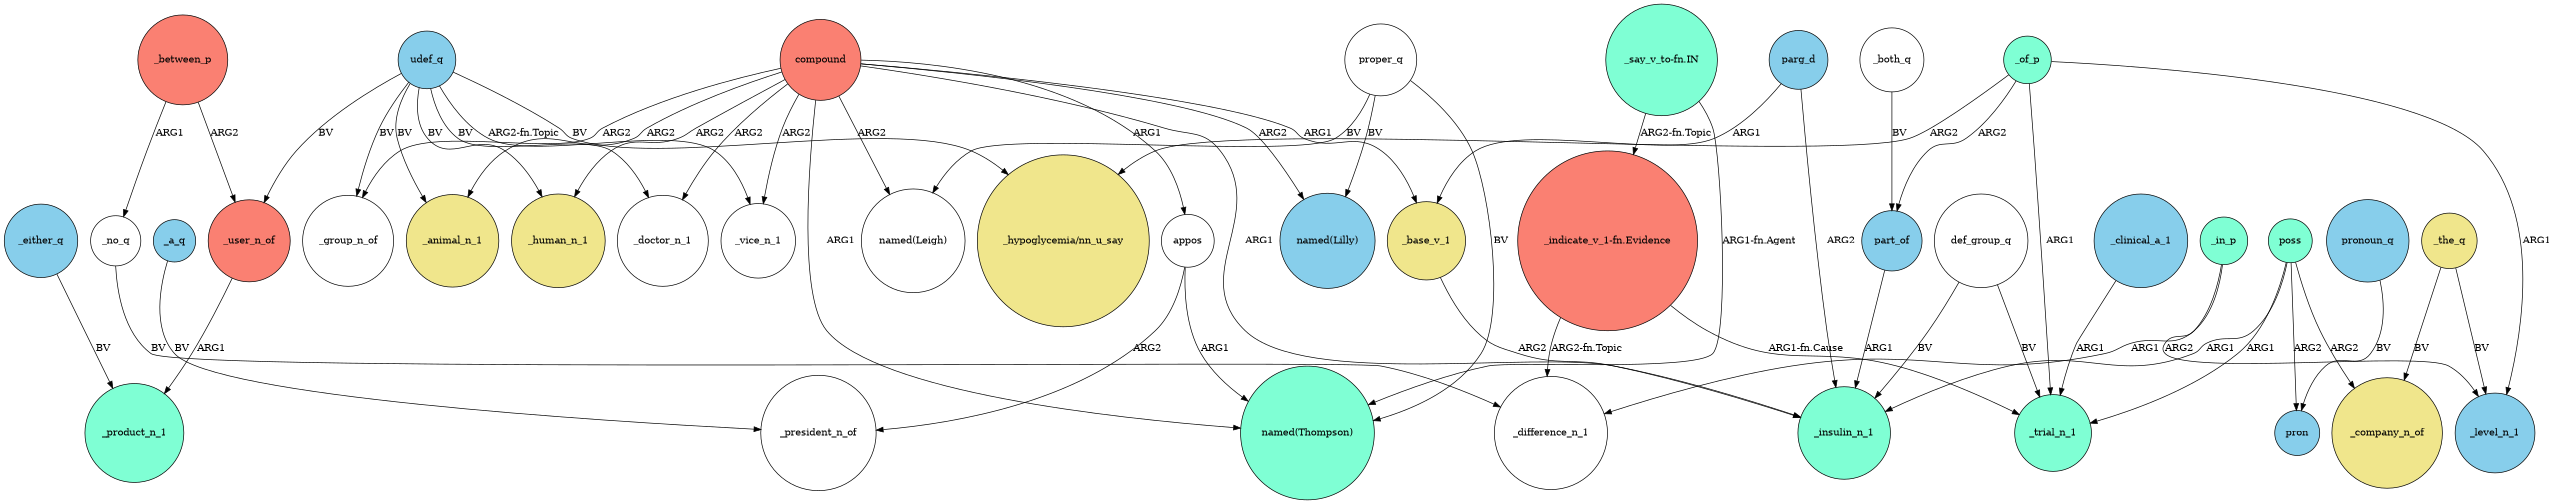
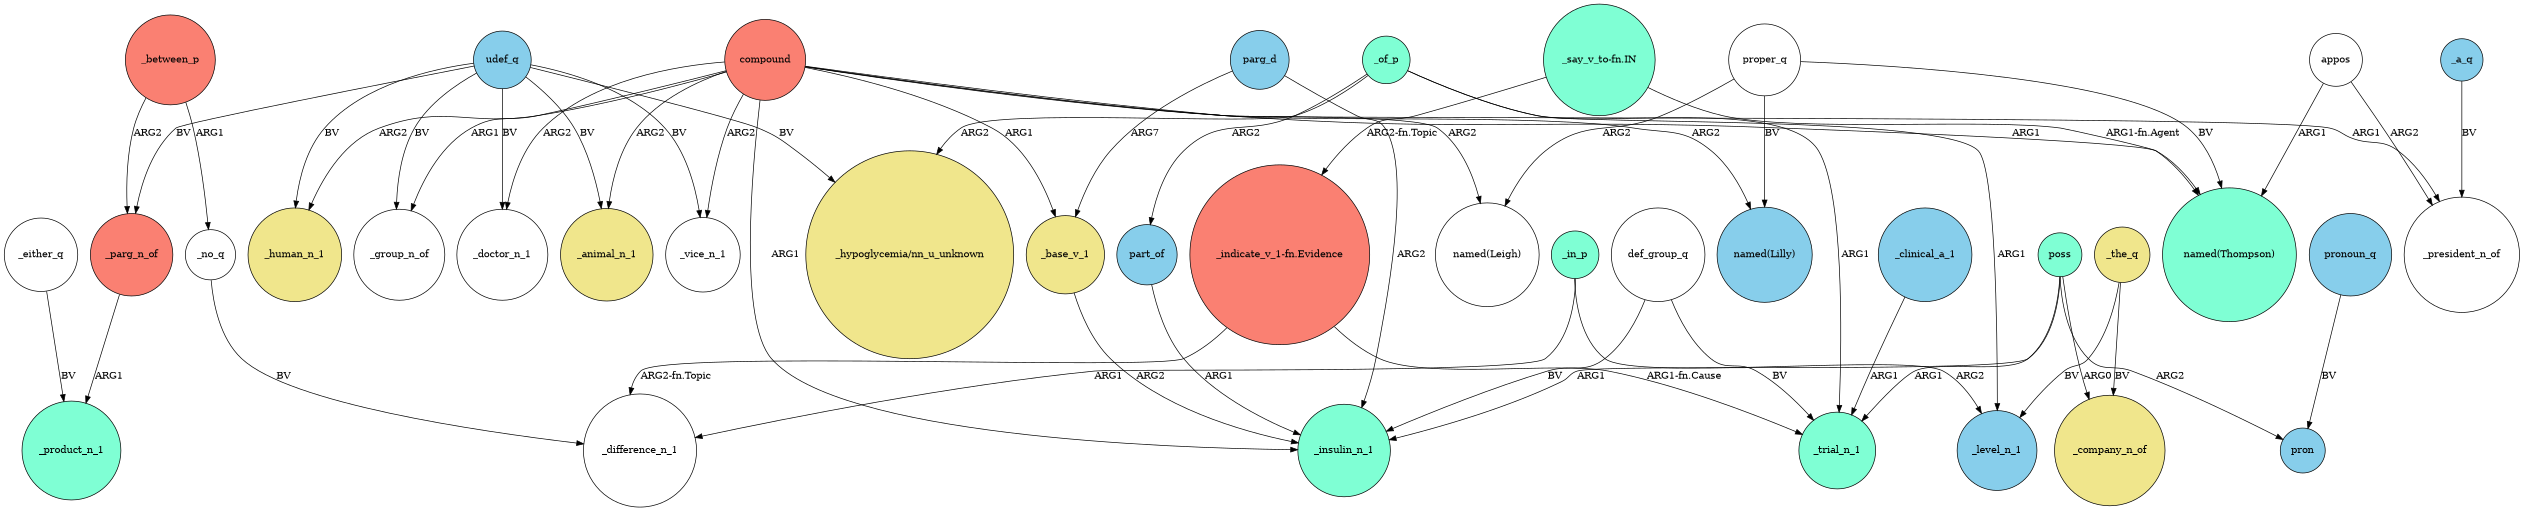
  digraph {
    node [fillcolor=white shape=circle style=filled]
    compound [fillcolor=salmon]
    _vice_n_1
    _doctor_n_1
    "named(Thompson)" [fillcolor=aquamarine]
    "named(Leigh)"
    _insulin_n_1 [fillcolor=aquamarine]
    _human_n_1 [fillcolor=khaki]
    _president_n_of
    _base_v_1 [fillcolor=khaki]
    _animal_n_1 [fillcolor=khaki]
    "named(Lilly)" [fillcolor=skyblue]
    _group_n_of
    poss [fillcolor=aquamarine]
    pron [fillcolor=skyblue]
    _trial_n_1 [fillcolor=aquamarine]
    _company_n_of [fillcolor=khaki]
    _between_p [fillcolor=salmon]
-   _user_n_of [fillcolor=salmon]
+   _user_n_of [fillcolor=salmon label=_parg_n_of]
    _no_q
    _product_n_1 [fillcolor=aquamarine]
    proper_q
    _of_p [fillcolor=aquamarine]
-   "_hypoglycemia/nn_u_unknown" [fillcolor=khaki label="_hypoglycemia/nn_u_say"]
+   "_hypoglycemia/nn_u_unknown" [fillcolor=khaki]
    _level_n_1 [fillcolor=skyblue]
    part_of [fillcolor=skyblue]
    "_indicate_v_1-fn.Evidence" [fillcolor=salmon]
    _difference_n_1
-   _either_q [fillcolor=skyblue]
+   _either_q
    parg_d [fillcolor=skyblue]
    udef_q [fillcolor=skyblue]
    _the_q [fillcolor=khaki]
-   _both_q
    appos
    pronoun_q [fillcolor=skyblue]
    _in_p [fillcolor=aquamarine]
    n36 [label=def_group_q]
    "_say_v_to-fn.IN" [fillcolor=aquamarine]
    _a_q [fillcolor=skyblue]
    _clinical_a_1 [fillcolor=skyblue]
    compound -> _vice_n_1 [label=ARG2]
    compound -> _doctor_n_1 [label=ARG2]
    compound -> "named(Thompson)" [label=ARG1]
    compound -> "named(Leigh)" [label=ARG2]
    compound -> _insulin_n_1 [label=ARG1]
    compound -> _human_n_1 [label=ARG2]
-   compound -> appos [label=ARG1]
+   compound -> _president_n_of [label=ARG1]
    compound -> _base_v_1 [label=ARG1]
    compound -> _animal_n_1 [label=ARG2]
    compound -> "named(Lilly)" [label=ARG2]
-   compound -> _group_n_of [label=ARG2]
+   compound -> _group_n_of [label=ARG1]
    _base_v_1 -> _insulin_n_1 [label=ARG2]
    poss -> _insulin_n_1 [label=ARG1]
    poss -> pron [label=ARG2]
    poss -> _trial_n_1 [label=ARG1]
-   poss -> _company_n_of [label=ARG2]
+   poss -> _company_n_of [label=ARG0]
    _between_p -> _user_n_of [label=ARG2]
    _between_p -> _no_q [label=ARG1]
    _user_n_of -> _product_n_1 [label=ARG1]
    _no_q -> _difference_n_1 [label=BV]
    proper_q -> "named(Thompson)" [label=BV]
-   proper_q -> "named(Leigh)" [label=BV]
+   proper_q -> "named(Leigh)" [label=ARG2]
    proper_q -> "named(Lilly)" [label=BV]
    _of_p -> _trial_n_1 [label=ARG1]
    _of_p -> "_hypoglycemia/nn_u_unknown" [label=ARG2]
    _of_p -> _level_n_1 [label=ARG1]
    _of_p -> part_of [label=ARG2]
    part_of -> _insulin_n_1 [label=ARG1]
    "_indicate_v_1-fn.Evidence" -> _trial_n_1 [label="ARG1-fn.Cause"]
    "_indicate_v_1-fn.Evidence" -> _difference_n_1 [label="ARG2-fn.Topic"]
    _either_q -> _product_n_1 [label=BV]
    parg_d -> _insulin_n_1 [label=ARG2]
-   parg_d -> _base_v_1 [label=ARG1]
-   udef_q -> _vice_n_1 [label="ARG2-fn.Topic"]
+   parg_d -> _base_v_1 [label=ARG7]
+   udef_q -> _vice_n_1 [label=BV]
    udef_q -> _doctor_n_1 [label=BV]
    udef_q -> _human_n_1 [label=BV]
    udef_q -> _animal_n_1 [label=BV]
    udef_q -> _group_n_of [label=BV]
    udef_q -> _user_n_of [label=BV]
    udef_q -> "_hypoglycemia/nn_u_unknown" [label=BV]
    _the_q -> _company_n_of [label=BV]
    _the_q -> _level_n_1 [label=BV]
-   _both_q -> part_of [label=BV]
    appos -> "named(Thompson)" [label=ARG1]
    appos -> _president_n_of [label=ARG2]
    pronoun_q -> pron [label=BV]
    _in_p -> _level_n_1 [label=ARG2]
    _in_p -> _difference_n_1 [label=ARG1]
    n36 -> _insulin_n_1 [label=BV]
    n36 -> _trial_n_1 [label=BV]
    "_say_v_to-fn.IN" -> "named(Thompson)" [label="ARG1-fn.Agent"]
    "_say_v_to-fn.IN" -> "_indicate_v_1-fn.Evidence" [label="ARG2-fn.Topic"]
    _a_q -> _president_n_of [label=BV]
    _clinical_a_1 -> _trial_n_1 [label=ARG1]
  }
